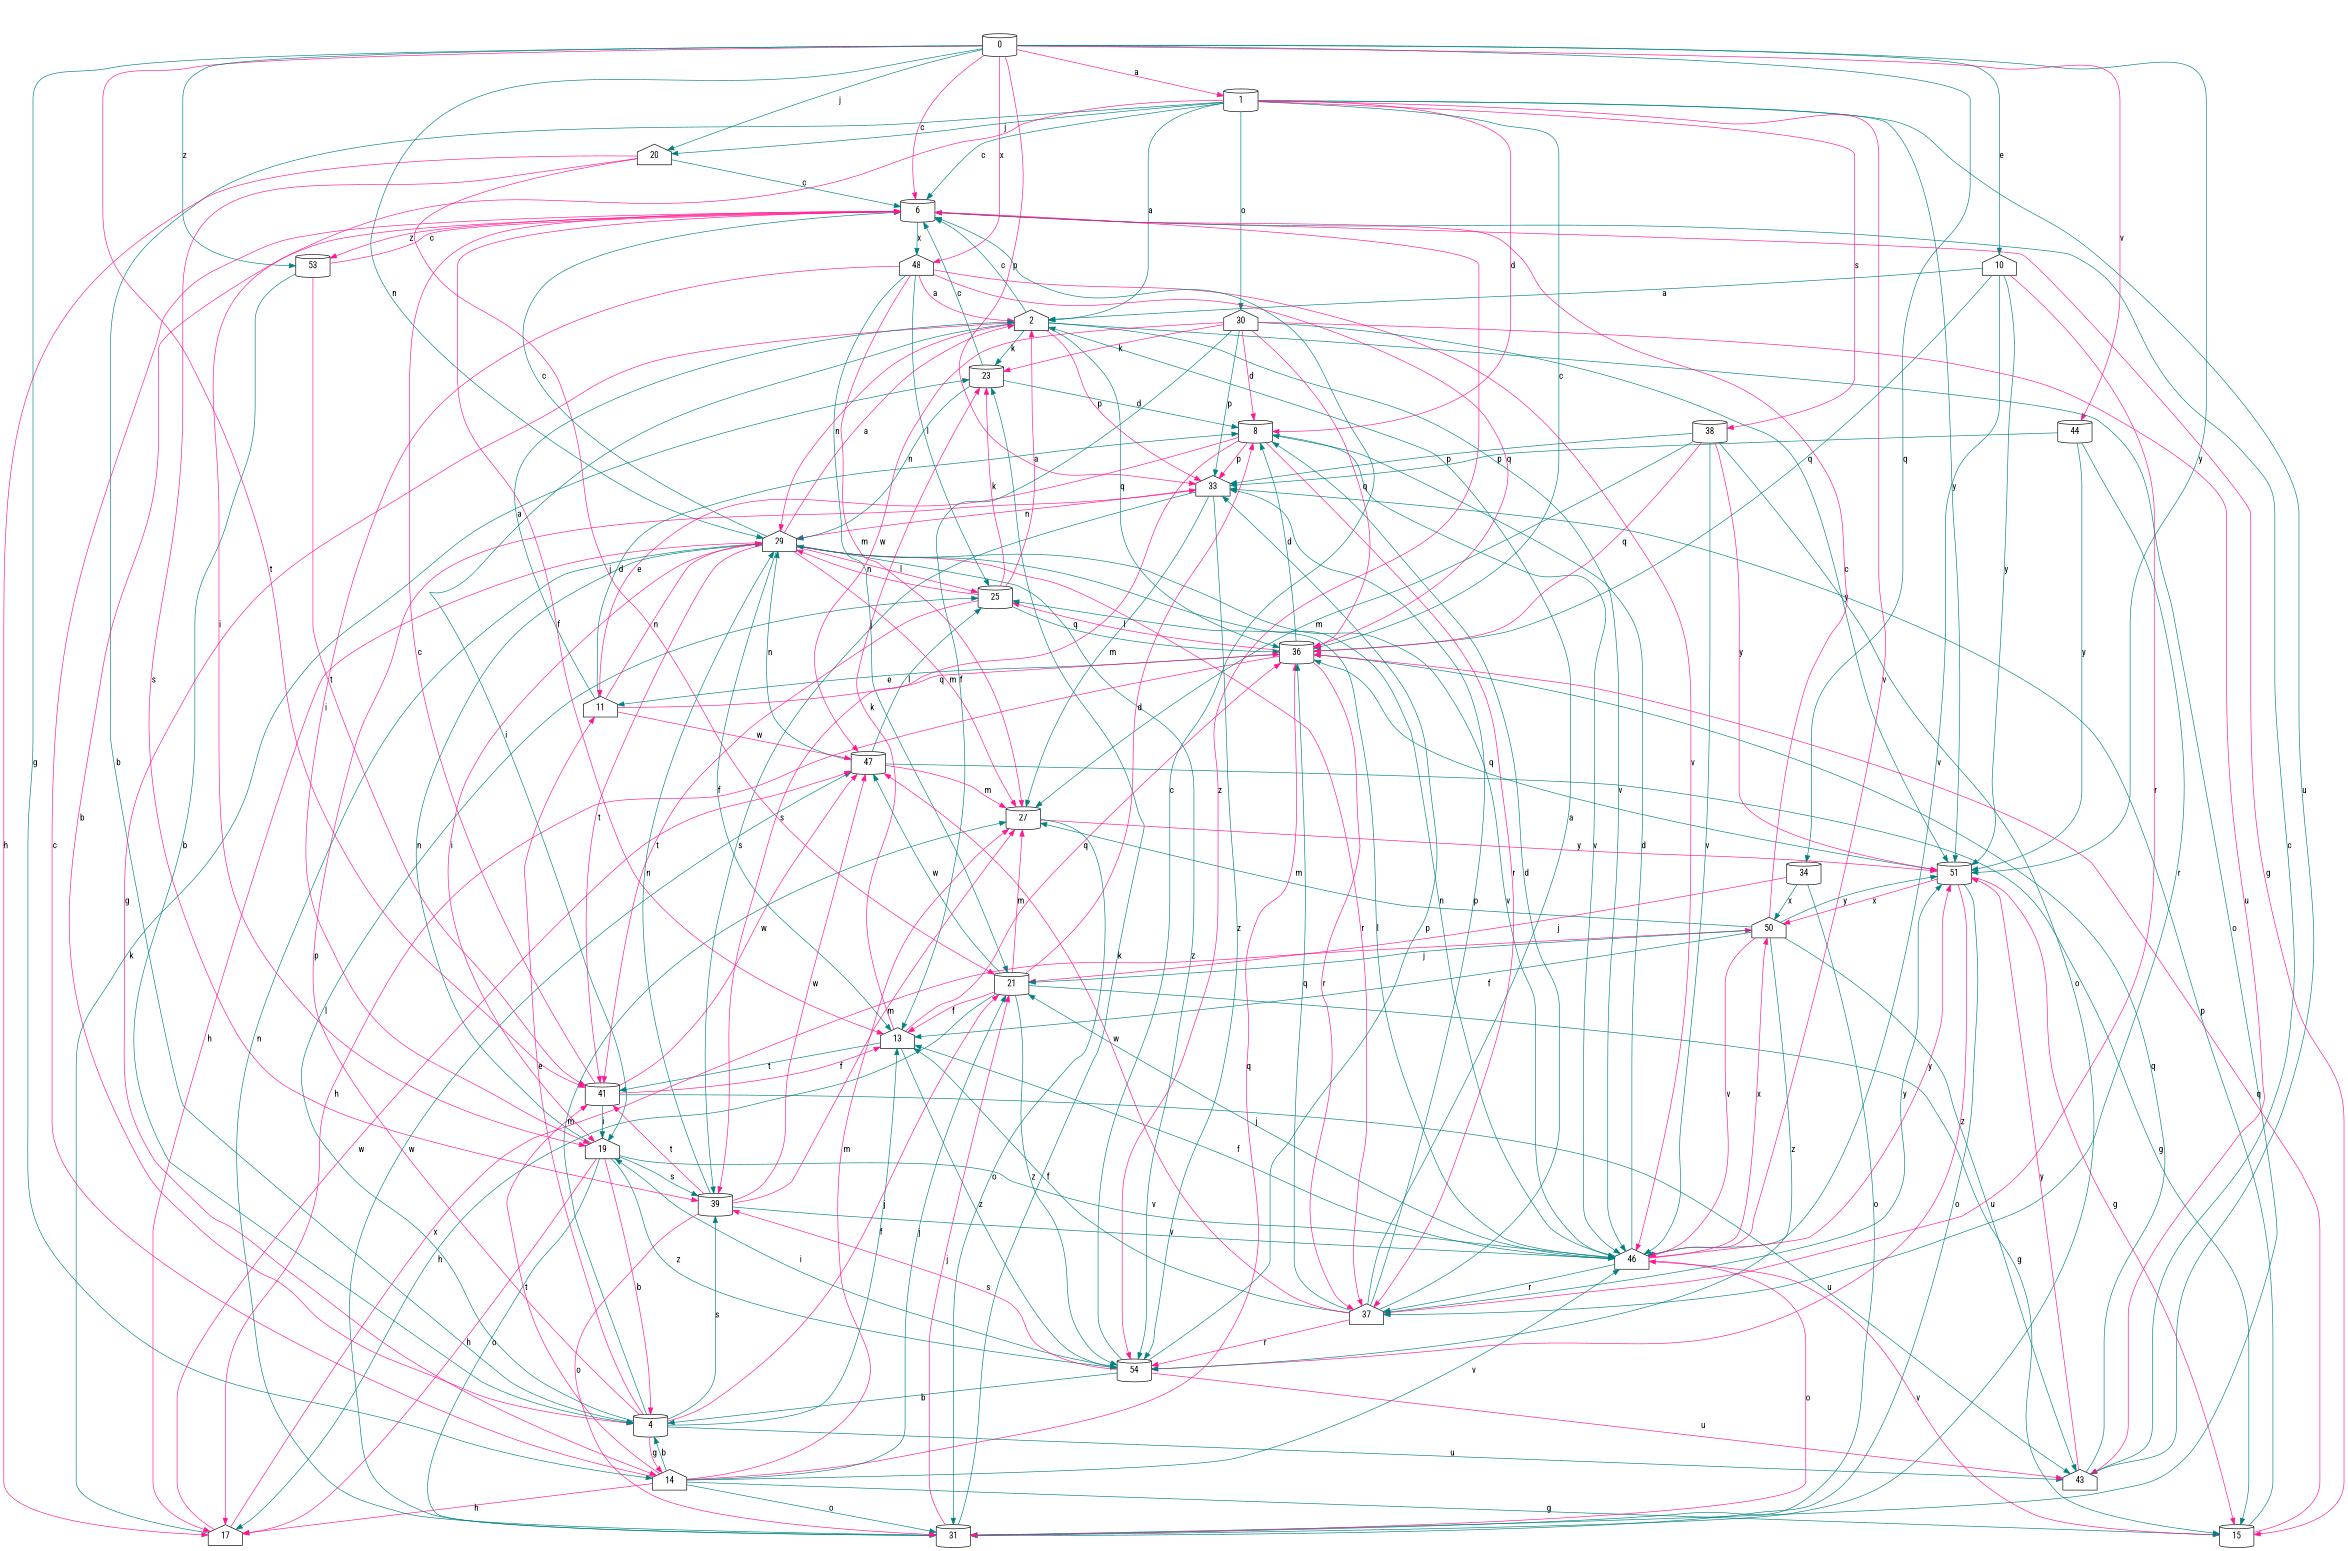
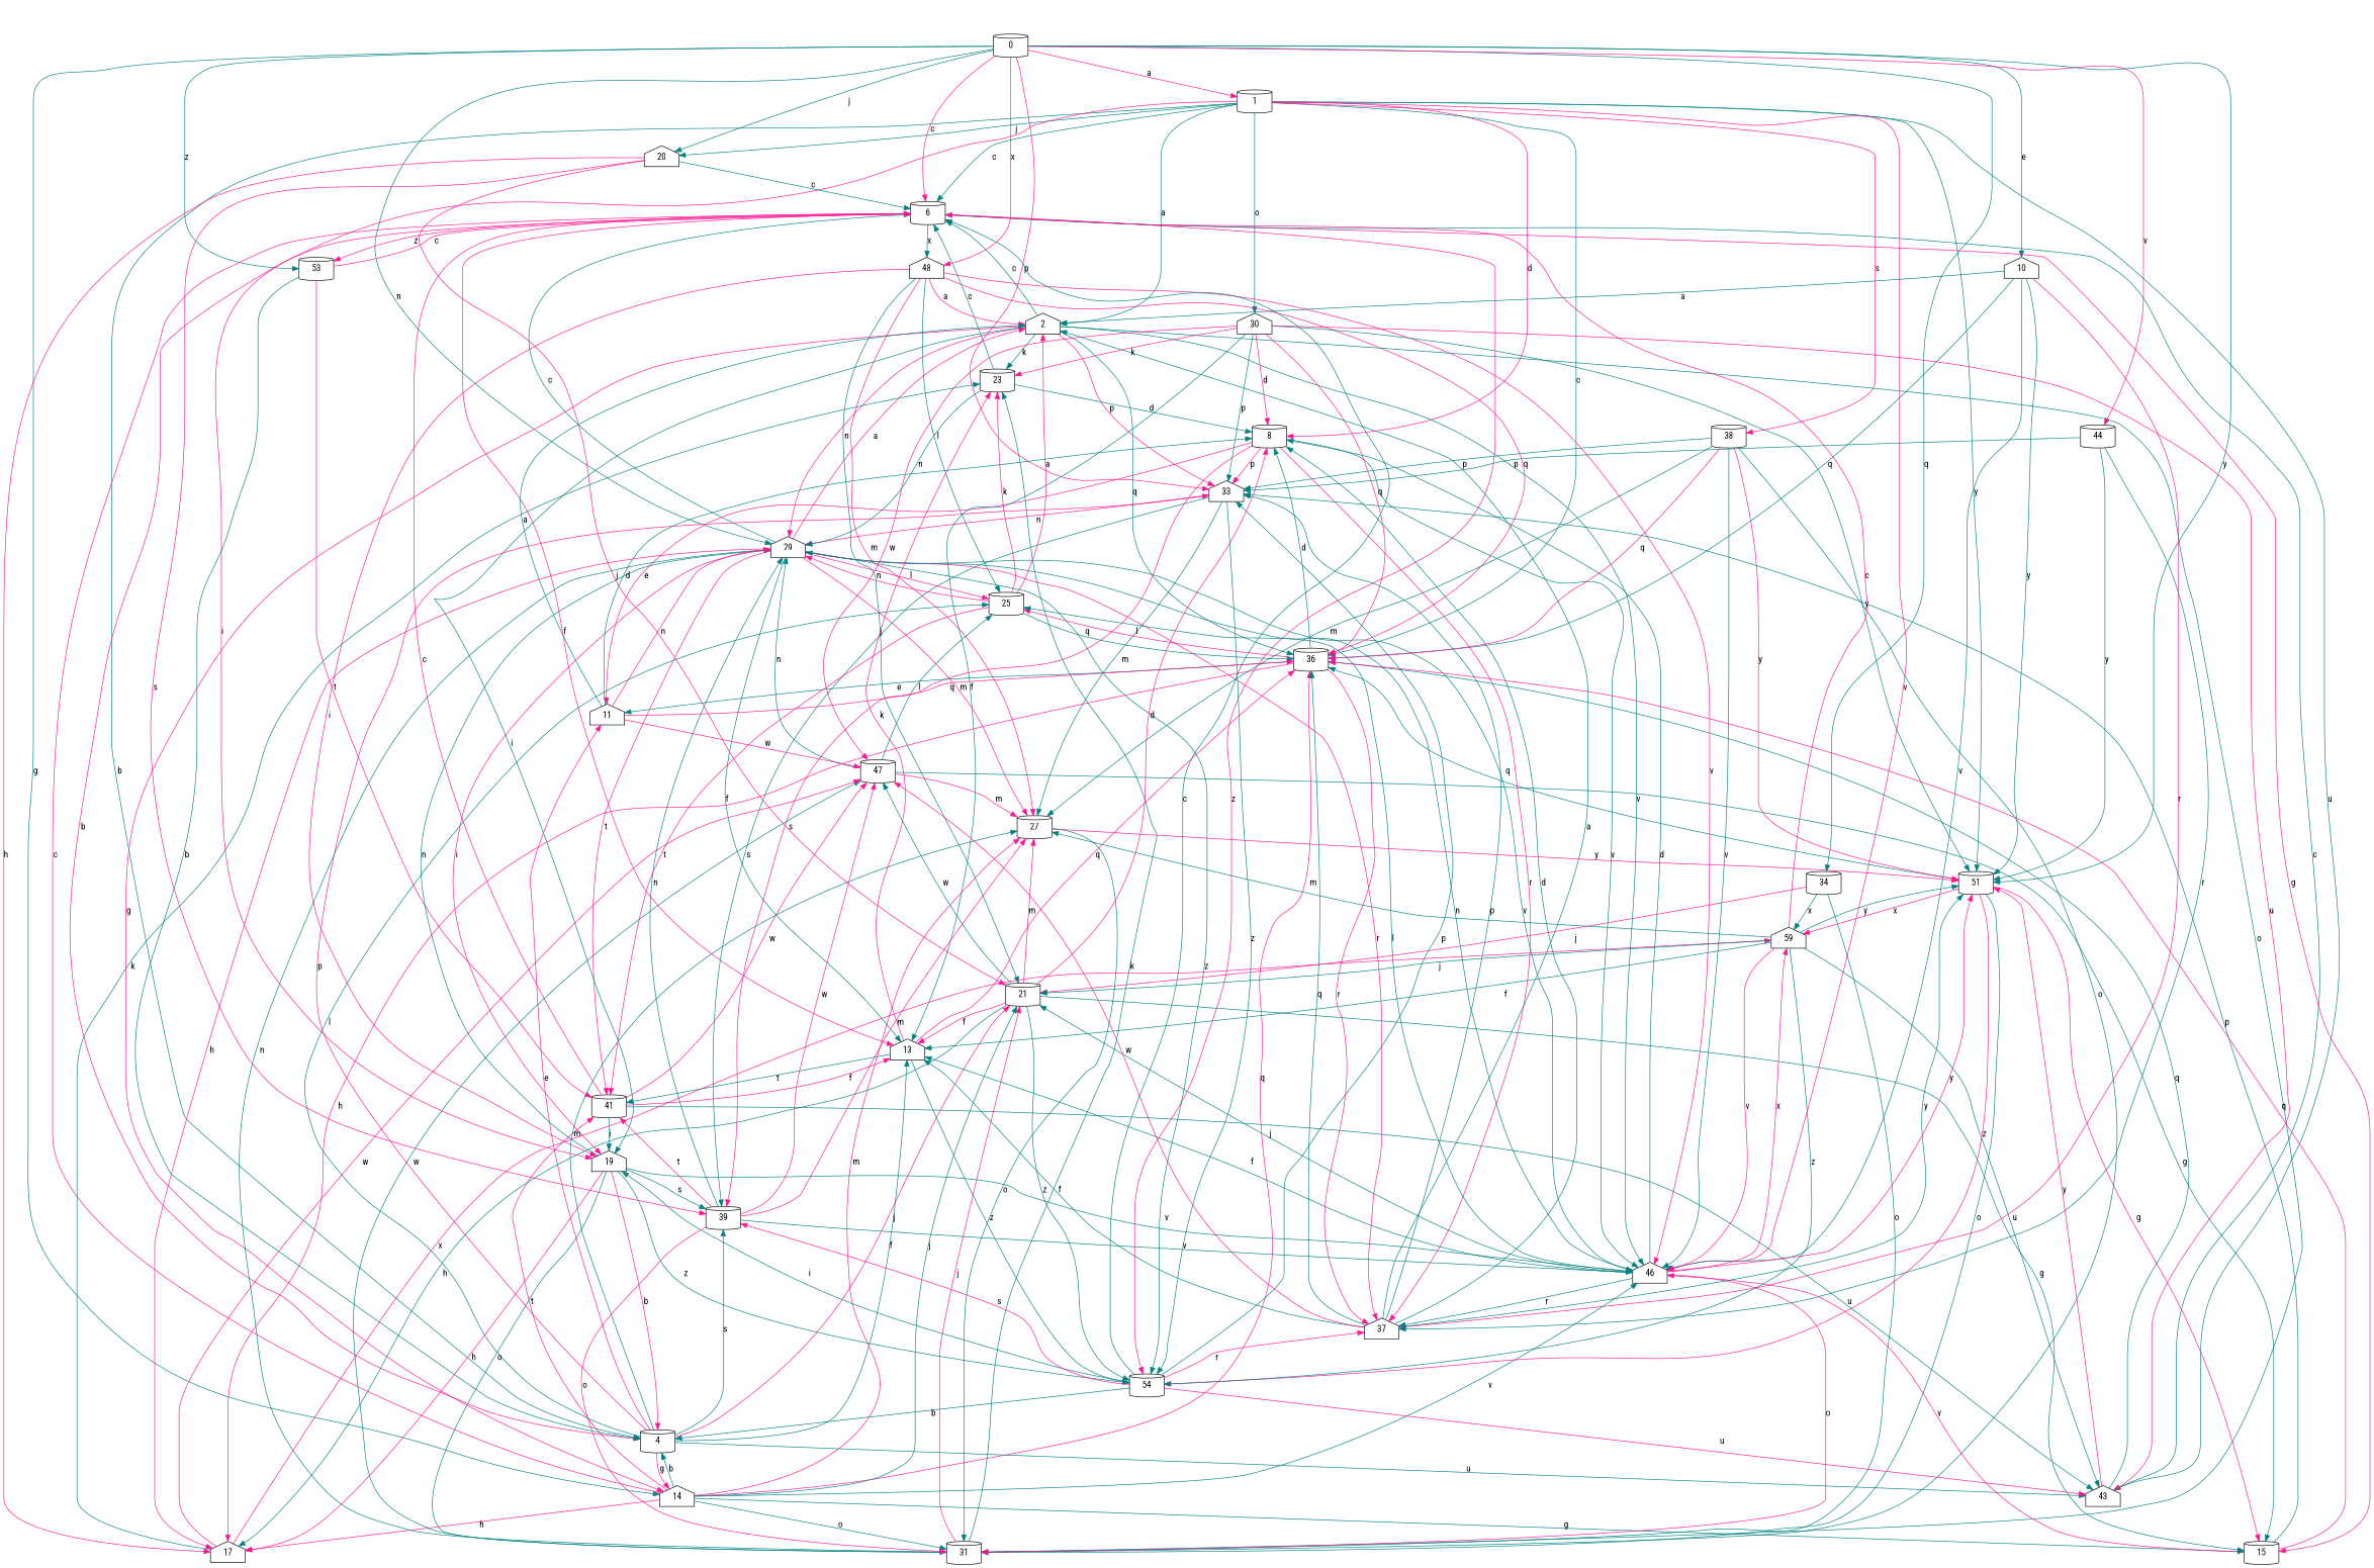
  strict digraph {
    fontname="Roboto Condensed"
    node [fontname="Roboto Condensed" shape=cylinder]
    edge [color=teal fontname="Roboto Condensed"]
    0
    1
    6
    10 [shape=house]
    14 [shape=house]
    20 [shape=house]
    29 [shape=house]
    33 [shape=house]
    34
    41
    44
    48 [shape=house]
    51
    53
    2 [shape=house]
    4
    8
    19 [shape=house]
    30 [shape=house]
    36
    38
    43 [shape=house]
    46 [shape=house]
    13 [shape=house]
    15
    54
    37 [shape=house]
    31
    27
    17 [shape=house]
    21
    39
    25
-   50 [shape=house]
+   50 [shape=house label=59]
    47
    23
    11 [shape=house]
    0 -> 1 [color=deeppink label=a]
    0 -> 6 [color=deeppink label=c]
    0 -> 10 [label=e]
    0 -> 14 [label=g]
    0 -> 20 [label=j]
    0 -> 29 [label=n]
    0 -> 33 [color=deeppink label=p]
    0 -> 34 [label=q]
-   0 -> 41 [color=deeppink label=t]
    0 -> 44 [color=deeppink label=v]
    0 -> 48 [color=deeppink label=x]
    0 -> 51 [label=y]
    0 -> 53 [label=z]
    1 -> 6 [label=c]
    1 -> 20 [label=j]
    1 -> 51 [label=y]
    1 -> 2 [label=a]
    1 -> 4 [label=b]
    1 -> 8 [color=deeppink label=d]
    1 -> 19 [color=deeppink label=i]
    1 -> 30 [label=o]
    1 -> 36 [label=c]
    1 -> 38 [color=deeppink label=s]
    1 -> 43 [label=u]
    1 -> 46 [color=deeppink label=v]
    6 -> 48 [label=x]
    6 -> 53 [color=deeppink label=z]
    6 -> 4 [color=deeppink label=b]
    6 -> 13 [color=deeppink label=f]
    6 -> 15 [color=deeppink label=g]
    6 -> 54 [color=deeppink label=z]
    10 -> 51 [label=y]
    10 -> 2 [label=a]
    10 -> 36 [label=q]
    10 -> 46 [label=v]
    10 -> 37 [color=deeppink label=r]
    14 -> 6 [color=deeppink label=c]
    14 -> 41 [color=deeppink label=t]
    14 -> 4 [label=b]
    14 -> 36 [color=deeppink label=q]
    14 -> 46 [label=v]
    14 -> 15 [label=g]
    14 -> 31 [label=o]
    14 -> 27 [color=deeppink label=m]
    14 -> 17 [color=deeppink label=h]
    14 -> 21 [label=j]
    20 -> 6 [label=c]
    20 -> 17 [color=deeppink label=h]
    20 -> 21 [color=deeppink label=j]
    20 -> 39 [color=deeppink label=s]
    29 -> 6 [label=c]
    29 -> 41 [color=deeppink label=t]
    29 -> 2 [color=deeppink label=a]
    29 -> 19 [color=deeppink label=i]
    29 -> 46 [label=v]
    29 -> 13 [label=f]
    29 -> 54 [label=z]
    29 -> 37 [color=deeppink label=r]
    29 -> 27 [color=deeppink label=m]
    29 -> 17 [color=deeppink label=h]
    29 -> 25 [color=deeppink label=l]
    33 -> 29 [color=deeppink label=n]
    33 -> 54 [label=z]
    33 -> 27 [label=m]
    33 -> 39 [label=s]
    34 -> 31 [label=o]
    34 -> 21 [color=deeppink label=j]
    34 -> 50 [label=x]
    41 -> 6 [color=deeppink label=c]
    41 -> 19 [label=i]
    41 -> 43 [label=u]
    41 -> 13 [color=deeppink label=f]
    41 -> 47 [color=deeppink label=w]
    44 -> 33 [label=p]
    44 -> 51 [label=y]
    44 -> 37 [label=r]
    48 -> 2 [color=deeppink label=a]
    48 -> 19 [color=deeppink label=i]
    48 -> 36 [color=deeppink label=q]
    48 -> 46 [color=deeppink label=v]
    48 -> 27 [color=deeppink label=m]
    48 -> 21 [label=j]
    48 -> 25 [label=l]
    51 -> 36 [label=q]
    51 -> 15 [color=deeppink label=g]
    51 -> 54 [color=deeppink label=z]
    51 -> 31 [label=o]
    51 -> 50 [color=deeppink label=x]
    53 -> 6 [color=deeppink label=c]
    53 -> 41 [color=deeppink label=t]
    53 -> 4 [label=b]
    2 -> 6 [label=c]
    2 -> 14 [color=deeppink label=g]
    2 -> 29 [color=deeppink label=n]
    2 -> 33 [color=deeppink label=p]
    2 -> 19 [label=i]
    2 -> 36 [label=q]
    2 -> 46 [label=v]
    2 -> 31 [label=o]
    2 -> 23 [label=k]
    4 -> 14 [color=deeppink label=g]
    4 -> 33 [color=deeppink label=p]
    4 -> 43 [label=u]
    4 -> 13 [label=f]
    4 -> 27 [label=m]
    4 -> 21 [color=deeppink label=j]
    4 -> 39 [label=s]
    4 -> 25 [label=l]
    4 -> 11 [color=deeppink label=e]
    8 -> 33 [color=deeppink label=p]
    8 -> 46 [label=v]
    8 -> 37 [color=deeppink label=r]
    8 -> 39 [color=deeppink label=s]
    8 -> 11 [color=deeppink label=e]
    19 -> 29 [label=n]
    19 -> 4 [color=deeppink label=b]
    19 -> 46 [label=v]
    19 -> 54 [label=z]
    19 -> 31 [label=o]
    19 -> 17 [color=deeppink label=h]
    19 -> 39 [label=s]
    30 -> 33 [label=p]
    30 -> 51 [label=y]
    30 -> 8 [color=deeppink label=d]
    30 -> 36 [color=deeppink label=q]
    30 -> 43 [color=deeppink label=u]
    30 -> 13 [label=f]
    30 -> 47 [color=deeppink label=w]
    30 -> 23 [color=deeppink label=k]
    36 -> 8 [label=d]
    36 -> 37 [color=deeppink label=r]
    36 -> 17 [color=deeppink label=h]
    36 -> 25 [color=deeppink label=l]
    36 -> 11 [label=e]
    38 -> 33 [label=p]
    38 -> 51 [color=deeppink label=y]
    38 -> 36 [color=deeppink label=q]
    38 -> 46 [label=v]
    38 -> 31 [label=o]
    38 -> 27 [label=m]
    43 -> 6 [label=c]
    43 -> 51 [color=deeppink label=y]
    43 -> 36 [label=q]
    46 -> 29 [label=n]
    46 -> 51 [color=deeppink label=y]
    46 -> 8 [label=d]
    46 -> 13 [label=f]
    46 -> 37 [label=r]
    46 -> 31 [color=deeppink label=o]
    46 -> 21 [label=j]
    46 -> 25 [label=l]
    46 -> 50 [color=deeppink label=x]
    13 -> 41 [label=t]
    13 -> 36 [color=deeppink label=q]
    13 -> 54 [label=z]
    13 -> 23 [color=deeppink label=k]
    15 -> 33 [label=p]
    15 -> 36 [color=deeppink label=q]
    15 -> 46 [color=deeppink label=v]
    54 -> 6 [label=c]
    54 -> 33 [label=p]
    54 -> 4 [label=b]
    54 -> 19 [label=i]
    54 -> 43 [color=deeppink label=u]
-   37 -> 54 [color=deeppink label=r]
+   54 -> 37 [color=deeppink label=r]
    54 -> 39 [color=deeppink label=s]
    37 -> 33 [label=p]
    37 -> 51 [label=y]
    37 -> 2 [label=a]
    37 -> 8 [label=d]
    37 -> 36 [label=q]
    37 -> 13 [label=f]
    37 -> 47 [color=deeppink label=w]
    31 -> 29 [label=n]
    31 -> 21 [color=deeppink label=j]
    31 -> 47 [label=w]
    31 -> 23 [label=k]
    27 -> 51 [color=deeppink label=y]
    27 -> 31 [label=o]
    17 -> 50 [color=deeppink label=x]
    17 -> 47 [color=deeppink label=w]
    17 -> 23 [label=k]
    21 -> 8 [color=deeppink label=d]
    21 -> 13 [color=deeppink label=f]
    21 -> 15 [label=g]
    21 -> 54 [label=z]
    21 -> 27 [color=deeppink label=m]
    21 -> 17 [label=h]
    21 -> 47 [label=w]
    39 -> 29 [label=n]
    39 -> 41 [color=deeppink label=t]
    39 -> 46 [label=v]
    39 -> 31 [color=deeppink label=o]
    39 -> 27 [color=deeppink label=m]
    39 -> 47 [color=deeppink label=w]
    25 -> 29 [color=deeppink label=n]
    25 -> 41 [color=deeppink label=t]
    25 -> 2 [color=deeppink label=a]
    25 -> 36 [label=q]
    25 -> 23 [color=deeppink label=k]
    50 -> 6 [color=deeppink label=c]
    50 -> 51 [label=y]
    50 -> 43 [label=u]
    50 -> 46 [color=deeppink label=v]
    50 -> 13 [label=f]
    50 -> 54 [label=z]
    50 -> 27 [label=m]
    50 -> 21 [label=j]
    47 -> 29 [label=n]
    47 -> 15 [label=g]
    47 -> 27 [color=deeppink label=m]
    47 -> 25 [label=l]
    23 -> 6 [label=c]
    23 -> 29 [label=n]
    23 -> 8 [label=d]
    11 -> 29 [color=deeppink label=n]
    11 -> 2 [label=a]
    11 -> 8 [label=d]
    11 -> 36 [color=deeppink label=q]
    11 -> 47 [color=deeppink label=w]
  }
